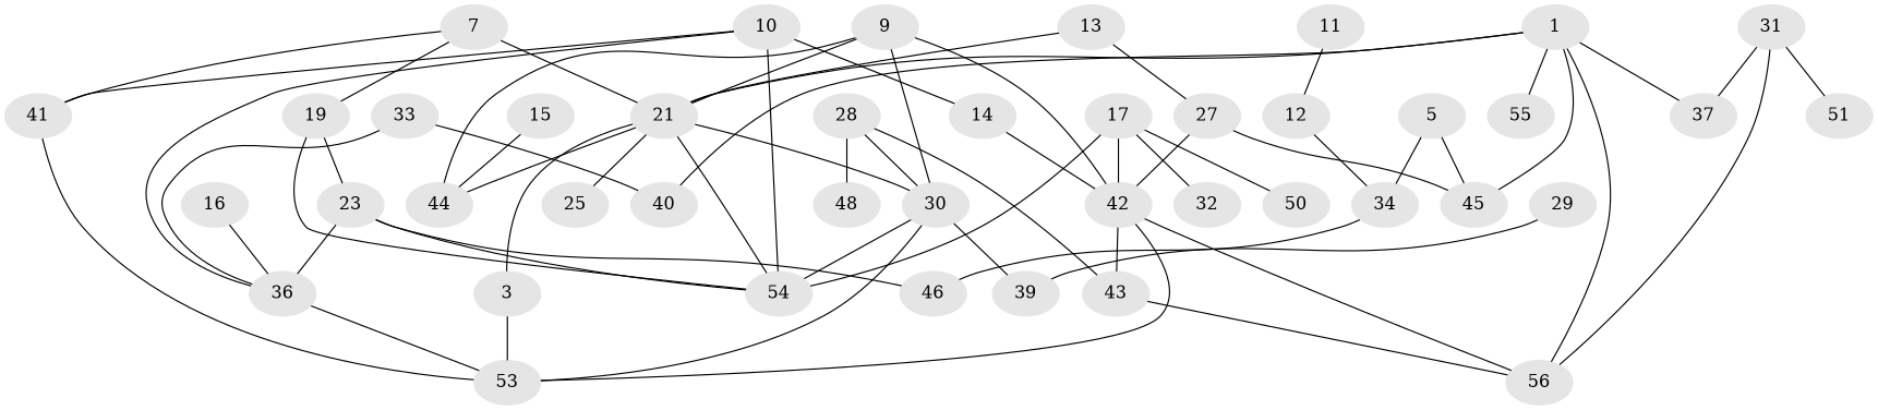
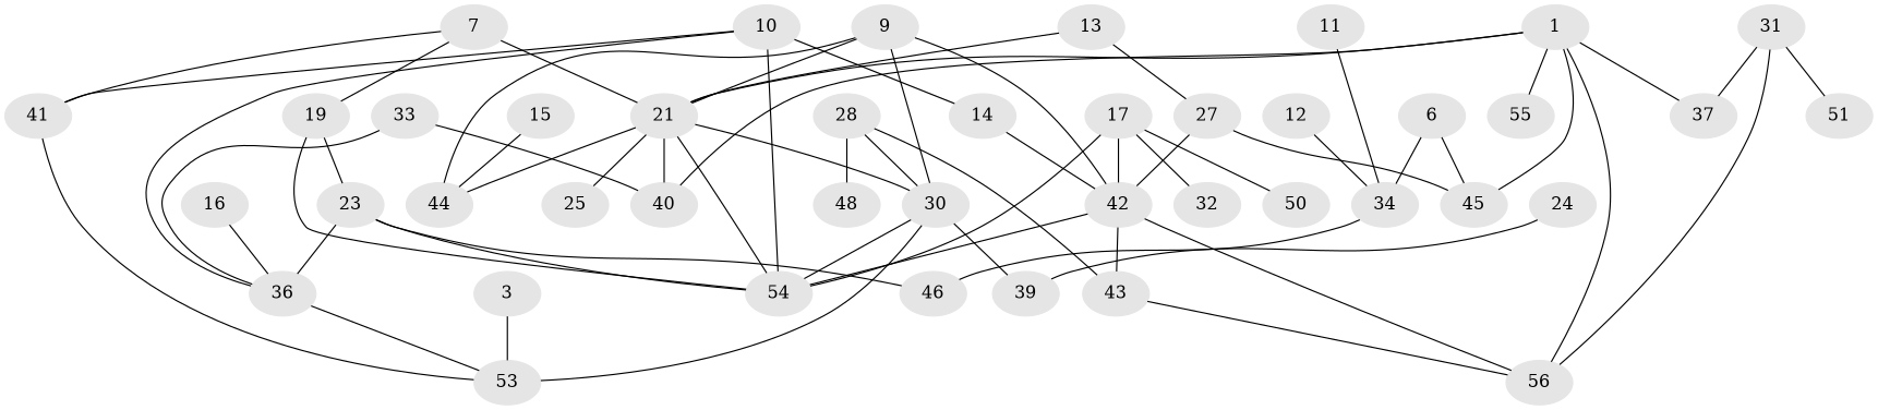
  graph {
    node [color=gray90 style=filled]
    edge [weight=1.0]
    1
    21
    37
    40
    45
    55
    56
    30
    44
    54
    25
    3
    53
-   5
+   5 [label=6]
    34
    46
    7
    19
    41
    23
    9
    42
    39
    43
    10
    14
    36
    11
    12
    13
    27
    15
    16
    17
    32
    50
-   24 [label=29]
+   24
    28
    48
    31
    51
    33
    1 -- 21
    1 -- 37
    1 -- 40
    1 -- 45
    1 -- 55
    1 -- 56
-   21 -- 3
+   21 -- 40
    21 -- 30
    21 -- 44
    21 -- 54
    21 -- 25
    30 -- 54
    30 -- 53
    30 -- 39
    3 -- 53
    5 -- 45
    5 -- 34
    34 -- 46
    7 -- 21 [weight=2.0]
    7 -- 19
    7 -- 41
    19 -- 54
    19 -- 23
    41 -- 53
    23 -- 54
    23 -- 46
    23 -- 36 [weight=2.0]
    9 -- 21
    9 -- 30
    9 -- 44
    9 -- 42
    42 -- 56
-   42 -- 53
+   42 -- 54
    42 -- 43 [weight=2.0]
    43 -- 56
    10 -- 54
    10 -- 41
    10 -- 14
    10 -- 36
    14 -- 42
    36 -- 53
-   11 -- 12
+   11 -- 34
    12 -- 34
    13 -- 21
    13 -- 27
    27 -- 45
    27 -- 42
    15 -- 44
    16 -- 36
    17 -- 54
    17 -- 42
    17 -- 32
    17 -- 50
    24 -- 39
    28 -- 30
    28 -- 43
    28 -- 48
    31 -- 37
    31 -- 56
    31 -- 51
    33 -- 40
    33 -- 36
  }
